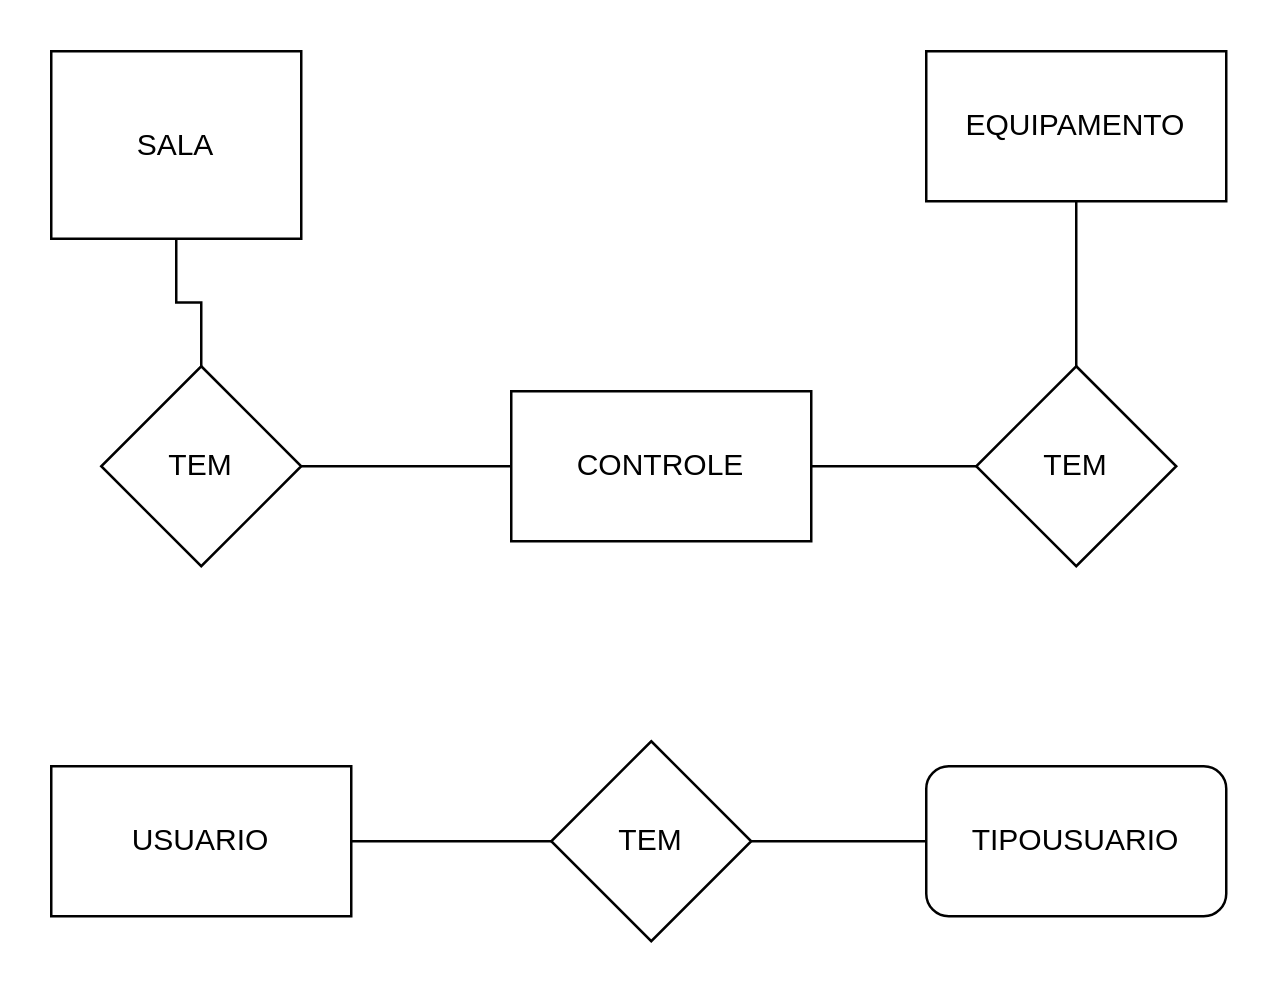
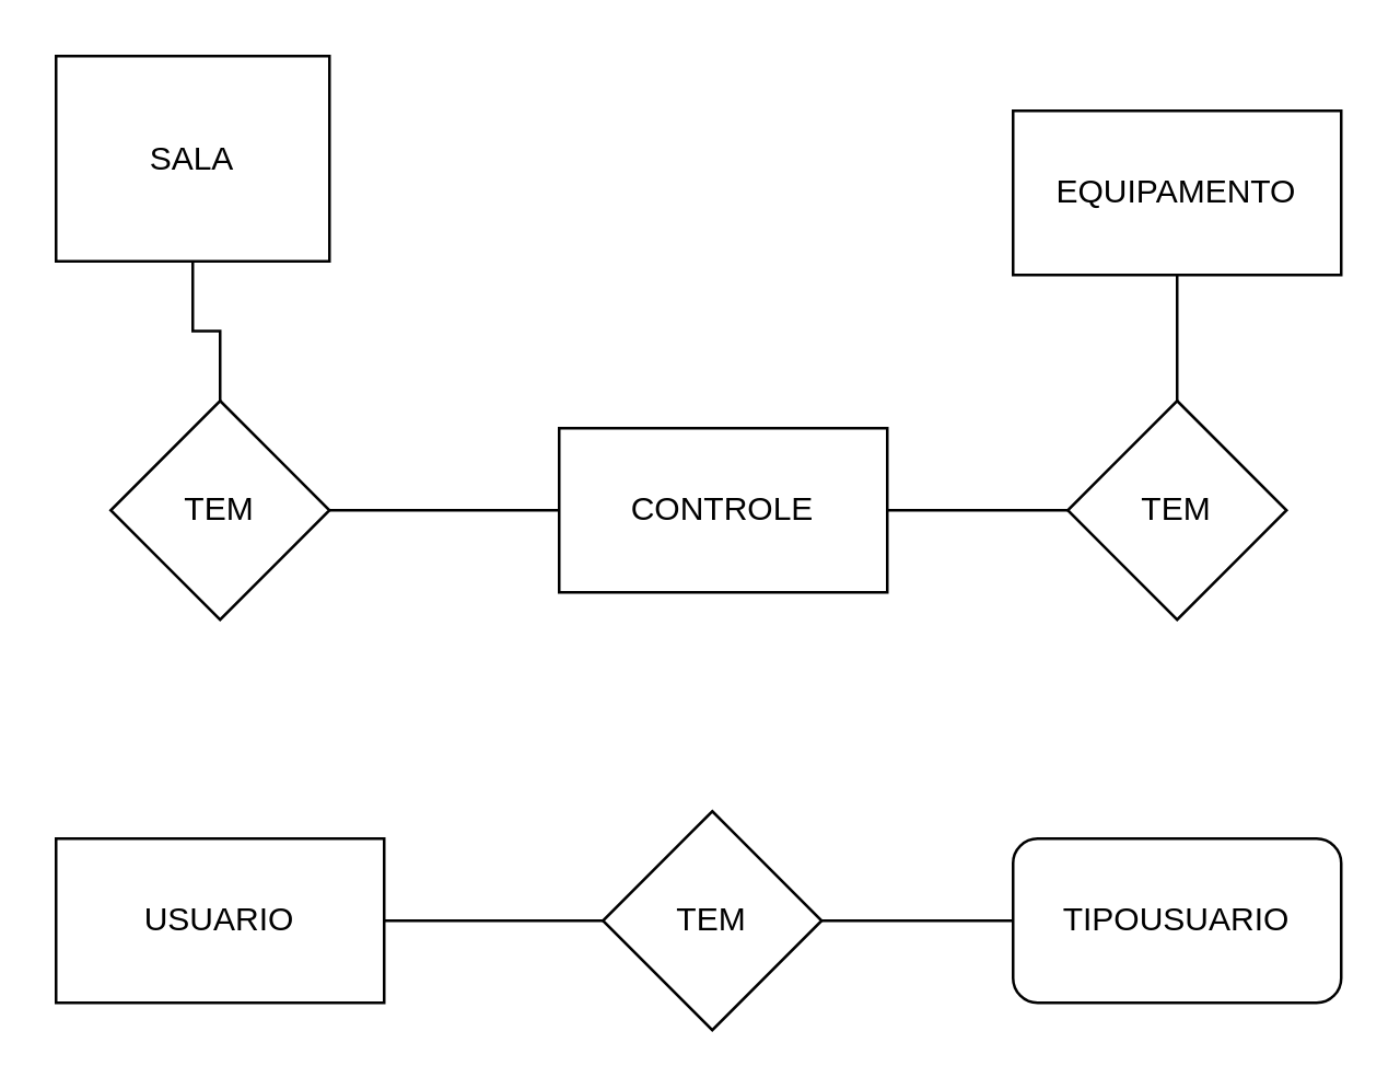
  <mxCell id="0" />
  <mxCell id="1" parent="0" />
  <mxCell id="2" value="SALA" style="rounded=0;whiteSpace=wrap;html=1;" vertex="1" parent="1"><mxGeometry x="20" y="20" width="100" height="75" as="geometry" /></mxCell>
  <mxCell id="3" style="edgeStyle=orthogonalEdgeStyle;rounded=0;orthogonalLoop=1;jettySize=auto;html=1;endArrow=none;endFill=0;" edge="1" parent="1" source="4" target="14"><mxGeometry relative="1" as="geometry" /></mxCell>
- <mxCell id="4" value="EQUIPAMENTO" style="rounded=0;whiteSpace=wrap;html=1;" vertex="1" parent="1"><mxGeometry x="370" y="20" width="120" height="60" as="geometry" /></mxCell>
+ <mxCell id="4" value="EQUIPAMENTO" style="rounded=0;whiteSpace=wrap;html=1;" vertex="1" parent="1"><mxGeometry x="370" y="40" width="120" height="60" as="geometry" /></mxCell>
  <mxCell id="5" value="USUARIO" style="rounded=0;whiteSpace=wrap;html=1;" vertex="1" parent="1"><mxGeometry x="20" y="306" width="120" height="60" as="geometry" /></mxCell>
  <mxCell id="6" style="edgeStyle=orthogonalEdgeStyle;rounded=0;orthogonalLoop=1;jettySize=auto;html=1;endArrow=none;endFill=0;" edge="1" parent="1" source="8" target="2"><mxGeometry relative="1" as="geometry" /></mxCell>
  <mxCell id="7" style="edgeStyle=orthogonalEdgeStyle;rounded=0;orthogonalLoop=1;jettySize=auto;html=1;endArrow=none;endFill=0;" edge="1" parent="1" source="8" target="15"><mxGeometry relative="1" as="geometry" /></mxCell>
  <mxCell id="8" value="TEM" style="rhombus;whiteSpace=wrap;html=1;" vertex="1" parent="1"><mxGeometry x="40" y="146" width="80" height="80" as="geometry" /></mxCell>
  <mxCell id="9" value="TIPOUSUARIO" style="whiteSpace=wrap;html=1;rounded=1;" vertex="1" parent="1"><mxGeometry x="370" y="306" width="120" height="60" as="geometry" /></mxCell>
  <mxCell id="10" style="edgeStyle=orthogonalEdgeStyle;rounded=0;orthogonalLoop=1;jettySize=auto;html=1;endArrow=none;endFill=0;" edge="1" parent="1" source="12" target="9"><mxGeometry relative="1" as="geometry" /></mxCell>
  <mxCell id="11" style="edgeStyle=orthogonalEdgeStyle;rounded=0;orthogonalLoop=1;jettySize=auto;html=1;endArrow=none;endFill=0;" edge="1" parent="1" source="12" target="5"><mxGeometry relative="1" as="geometry" /></mxCell>
  <mxCell id="12" value="TEM" style="rhombus;whiteSpace=wrap;html=1;" vertex="1" parent="1"><mxGeometry x="220" y="296" width="80" height="80" as="geometry" /></mxCell>
  <mxCell id="13" style="edgeStyle=orthogonalEdgeStyle;rounded=0;orthogonalLoop=1;jettySize=auto;html=1;endArrow=none;endFill=0;" edge="1" parent="1" source="14" target="15"><mxGeometry relative="1" as="geometry" /></mxCell>
  <mxCell id="14" value="TEM" style="rhombus;whiteSpace=wrap;html=1;" vertex="1" parent="1"><mxGeometry x="390" y="146" width="80" height="80" as="geometry" /></mxCell>
  <mxCell id="15" value="CONTROLE" style="rounded=0;whiteSpace=wrap;html=1;" vertex="1" parent="1"><mxGeometry x="204" y="156" width="120" height="60" as="geometry" /></mxCell>
